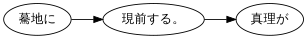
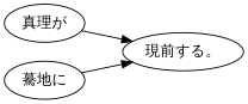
  digraph {
    rankdir=LR
    n1 [label="真理が"]
    n2 [label="現前する。"]
    n3 [label="驀地に"]
-   n2 -> n1
+   n1 -> n2
    n3 -> n2
  }
